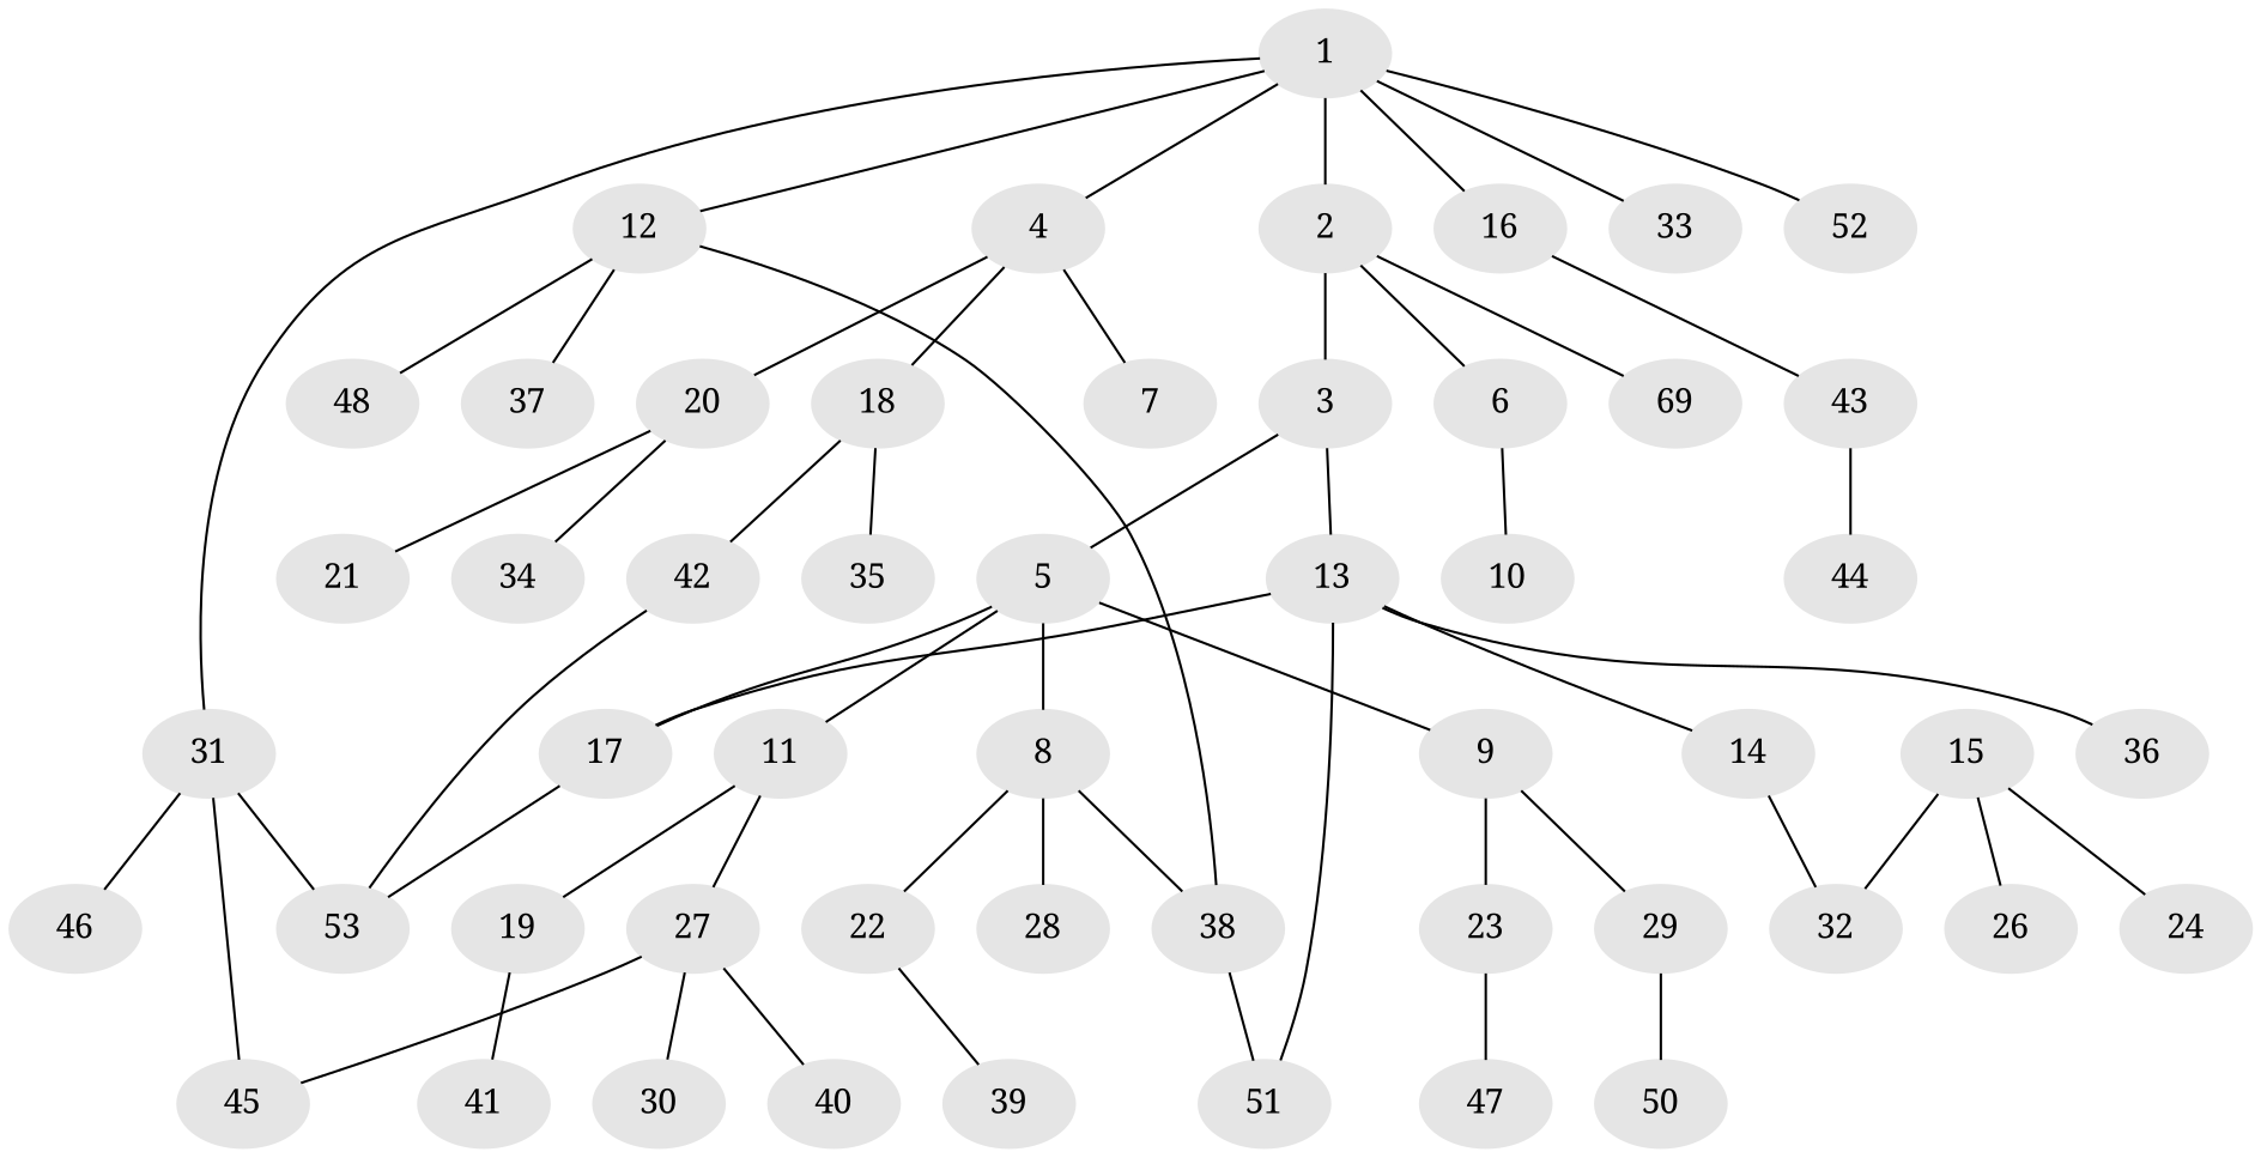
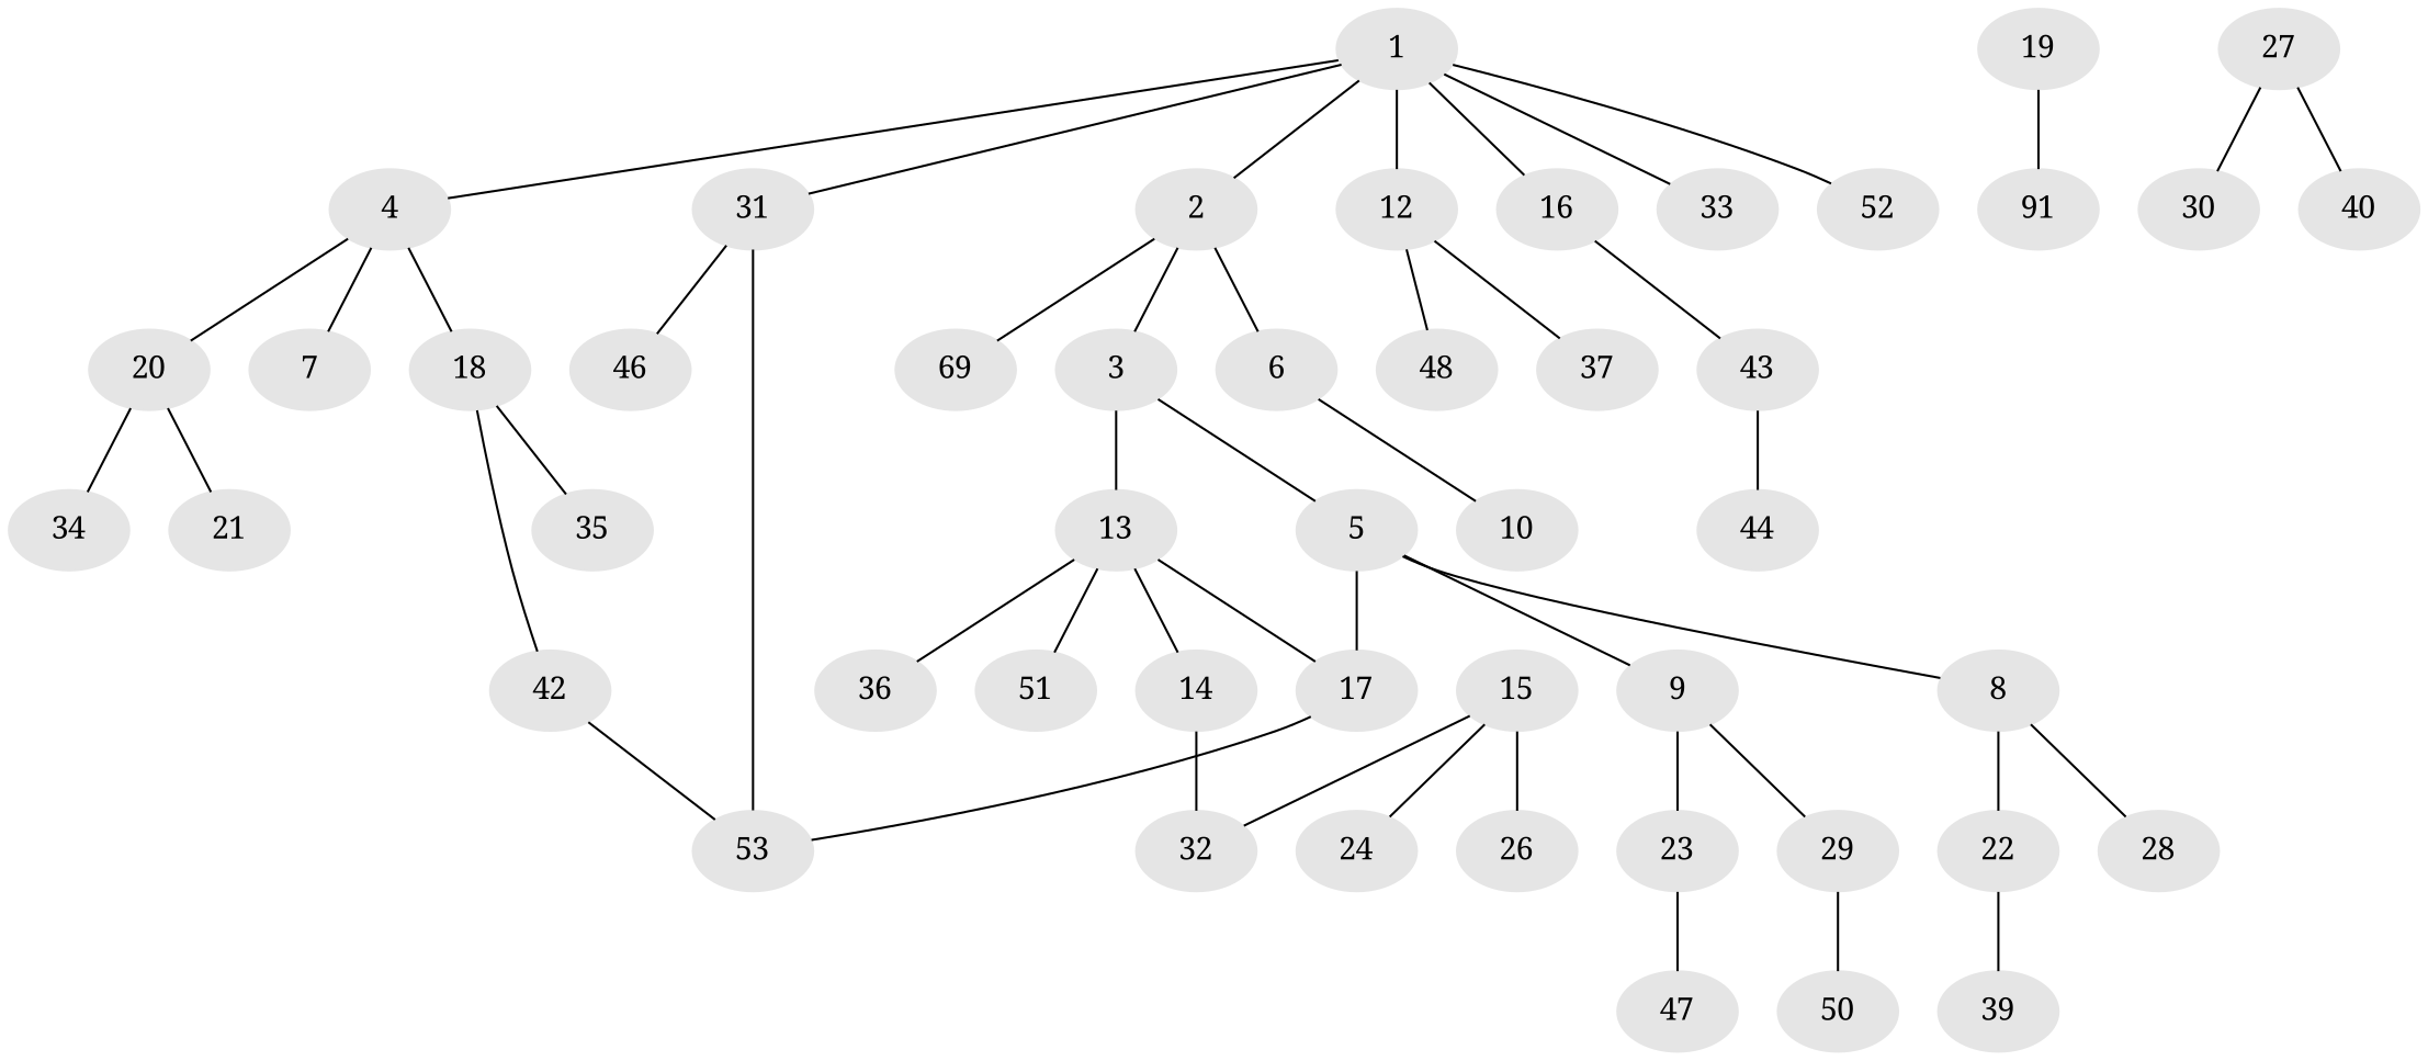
  graph {
    fontname="Noto Serif"
    node [color=gray90 fontname="Noto Serif" style=filled]
    edge [fontname="Noto Serif"]
    1
    2
    4
    12
    16
    31
    33
    52
    3
    6
    n11 [label=69]
    7
    18
    20
-   38
    37
    48
    43
    53
-   45
    46
    5
    13
    10
    8
    9
-   11
    17
    14
    36
    51
    35
    42
    21
    34
    22
    28
    23
    29
    19
    27
    39
    15
    32
    24
    26
    47
    50
-   41
+   41 [label=91]
    30
    40
    44
    1 -- 2
    1 -- 4
    1 -- 12
    1 -- 16
    1 -- 31
    1 -- 33
    1 -- 52
    2 -- 3
    2 -- 6
    2 -- n11
    4 -- 7
    4 -- 18
    4 -- 20
-   12 -- 38
    12 -- 37
    12 -- 48
    16 -- 43
    31 -- 53
-   31 -- 45
    31 -- 46
    3 -- 5
    3 -- 13
    6 -- 10
    18 -- 35
    18 -- 42
    20 -- 21
    20 -- 34
-   38 -- 51
    43 -- 44
    5 -- 8
    5 -- 9
-   5 -- 11
    5 -- 17
    13 -- 17
    13 -- 14
    13 -- 36
    13 -- 51
-   8 -- 38
    8 -- 22
    8 -- 28
    9 -- 23
    9 -- 29
-   11 -- 19
-   11 -- 27
    17 -- 53
    14 -- 32
    42 -- 53
    22 -- 39
    23 -- 47
    29 -- 50
    19 -- 41
-   27 -- 45
    27 -- 30
    27 -- 40
    15 -- 32
    15 -- 24
    15 -- 26
  }
